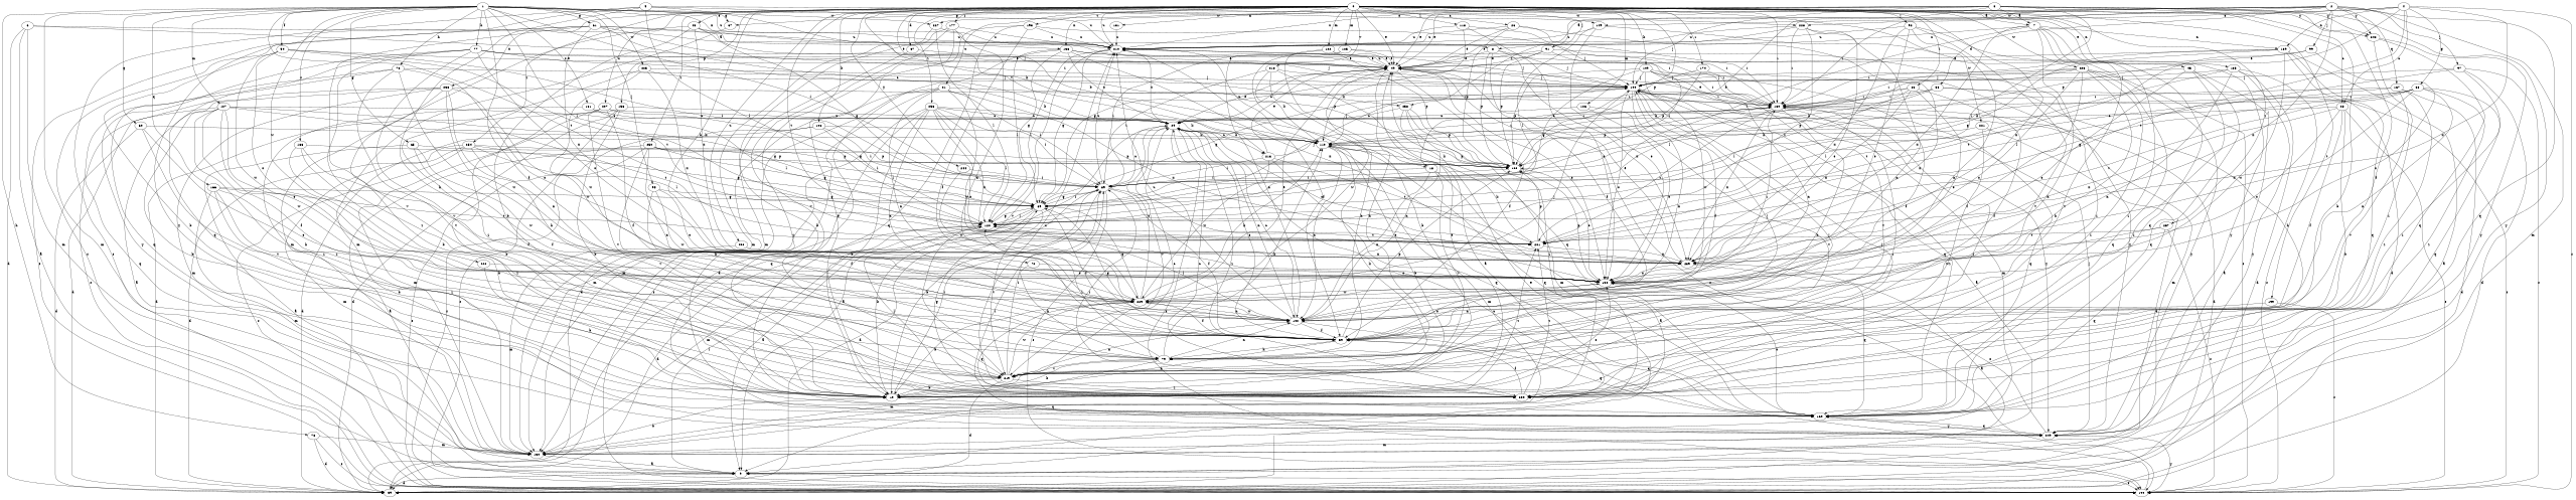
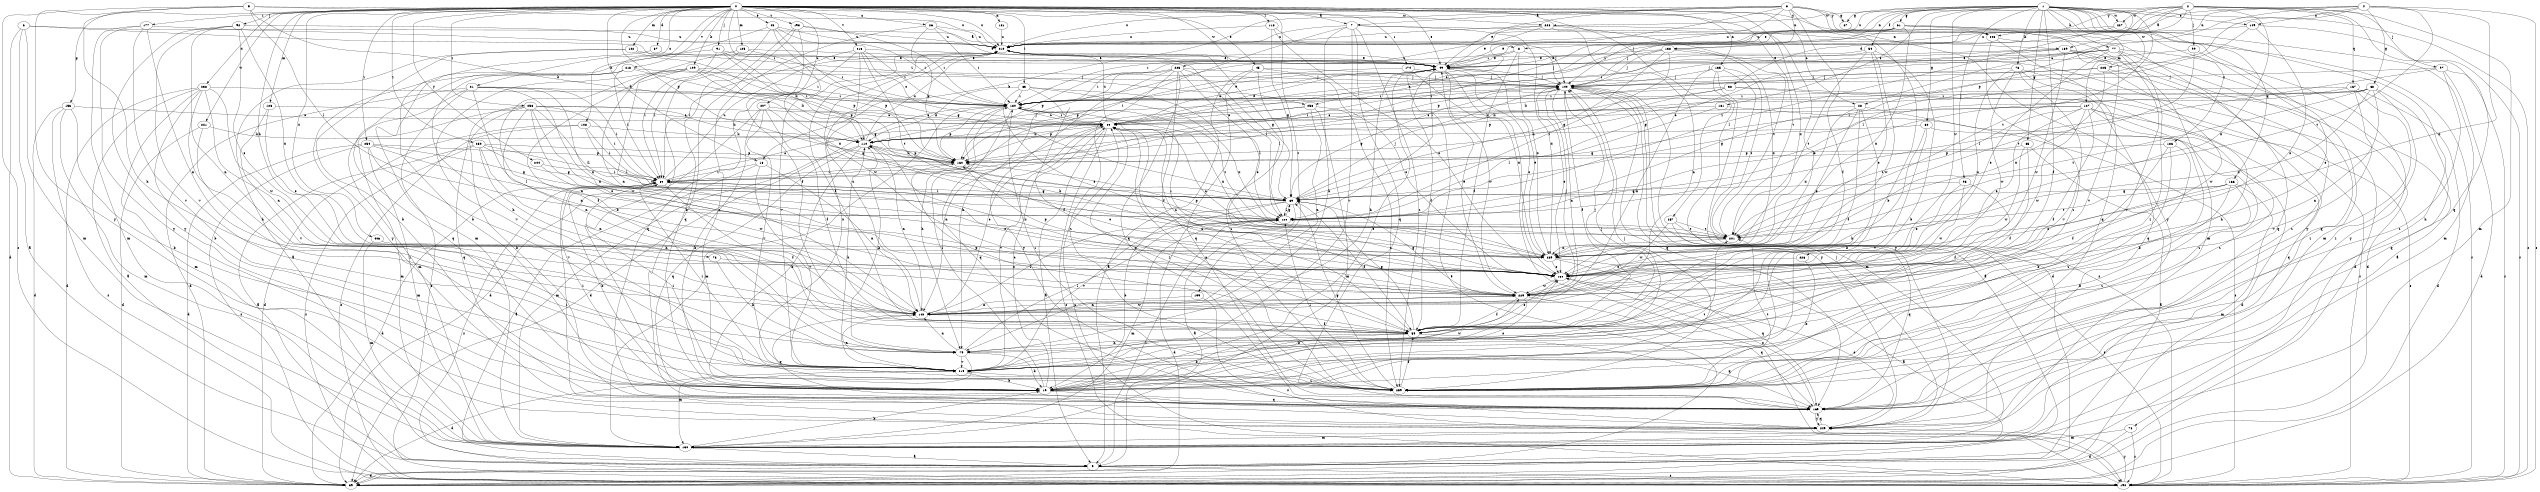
  strict digraph {
    0
    7
    18
    21
    26
    28
    37
    43
    45
    49
    73
    83
    91
    92
    108
    109
    118
    122
    125
    126
    131
    135
    156
    160
    174
    177
    180
    n28 [label=193]
    199
    201
    n31 [label=406]
    207
    210
    213
    218
    221
    223
    238
    239
    244
    248
    250
    254
    256
    257
    89
    169
    139
    79
    219
    259
    9
    140
    190
    130
    39
    229
    59
    19
    29
    150
    69
    100
    120
    110
    249
    1
    54
    60
    61
    65
    67
    76
    77
    78
    95
    127
    138
    149
    166
    181
    186
    225
    226
    227
    2
    38
    97
    99
    167
    228
    258
    3
    4
    8
    68
    5
    6
    0 -> 7 [label=a]
    0 -> 18 [label=b]
    0 -> 21 [label=c]
    0 -> 26 [label=c]
    0 -> 28 [label=c]
    0 -> 37 [label=d]
    0 -> 43 [label=e]
    0 -> 45 [label=e]
    0 -> 49 [label=e]
    0 -> 73 [label=h]
    0 -> 83 [label=i]
    0 -> 91 [label=j]
    0 -> 92 [label=j]
    0 -> 108 [label=k]
    0 -> 109 [label=k]
    0 -> 118 [label=l]
    0 -> 122 [label=m]
    0 -> 125 [label=m]
    0 -> 126 [label=m]
    0 -> 131 [label=n]
    0 -> 135 [label=n]
    0 -> 156 [label=p]
    0 -> 160 [label=p]
    0 -> 174 [label=r]
    0 -> 177 [label=r]
    0 -> 180 [label=r]
    0 -> n28 [label=t]
    0 -> 199 [label=t]
    0 -> 201 [label=t]
    0 -> n31 [label=u]
    0 -> 207 [label=u]
    0 -> 210 [label=u]
    0 -> 213 [label=v]
    0 -> 218 [label=v]
    0 -> 221 [label=w]
    0 -> 223 [label=w]
    0 -> 238 [label=x]
    0 -> 239 [label=x]
    0 -> 244 [label=y]
    0 -> 248 [label=y]
    0 -> 250 [label=z]
    0 -> 254 [label=z]
    0 -> 256 [label=z]
    0 -> 257 [label=z]
    7 -> 210 [label=u]
    7 -> 239 [label=x]
    7 -> 89 [label=i]
    7 -> 169 [label=q]
    7 -> 139 [label=n]
    7 -> 79 [label=h]
    7 -> 219 [label=v]
    7 -> 259 [label=z]
    18 -> 89 [label=i]
    18 -> 219 [label=v]
    18 -> 9 [label=a]
    18 -> 140 [label=n]
    21 -> 180 [label=r]
    21 -> 239 [label=x]
    21 -> 89 [label=i]
    21 -> 140 [label=n]
    21 -> 190 [label=s]
    21 -> 130 [label=m]
    21 -> 39 [label=d]
    21 -> 229 [label=w]
    26 -> 49 [label=e]
    26 -> 160 [label=p]
    26 -> 180 [label=r]
    26 -> 210 [label=u]
    26 -> 259 [label=z]
    28 -> 239 [label=x]
    28 -> 190 [label=s]
    28 -> 59 [label=f]
    28 -> 19 [label=b]
    28 -> 29 [label=c]
    28 -> 150 [label=o]
    37 -> 49 [label=e]
    37 -> 19 [label=b]
    43 -> 180 [label=r]
    43 -> 210 [label=u]
    43 -> 239 [label=x]
    43 -> 130 [label=m]
    43 -> 19 [label=b]
    43 -> 69 [label=g]
    45 -> 169 [label=q]
    45 -> 259 [label=z]
    45 -> 9 [label=a]
    45 -> 150 [label=o]
    45 -> 100 [label=j]
    49 -> 210 [label=u]
    49 -> 79 [label=h]
    49 -> 190 [label=s]
    49 -> 229 [label=w]
    49 -> 59 [label=f]
    49 -> 29 [label=c]
    49 -> 150 [label=o]
    49 -> 100 [label=j]
    73 -> 79 [label=h]
    73 -> 150 [label=o]
    83 -> 180 [label=r]
    83 -> 239 [label=x]
    83 -> 59 [label=f]
    83 -> 150 [label=o]
    83 -> 120 [label=l]
    83 -> 110 [label=k]
    91 -> 49 [label=e]
    91 -> 160 [label=p]
    91 -> 89 [label=i]
    91 -> 110 [label=k]
    91 -> 249 [label=y]
    92 -> 210 [label=u]
    92 -> 239 [label=x]
    92 -> 219 [label=v]
    92 -> 140 [label=n]
    92 -> 150 [label=o]
    92 -> 249 [label=y]
    108 -> 89 [label=i]
    108 -> 190 [label=s]
    108 -> 39 [label=d]
    108 -> 120 [label=l]
    108 -> 110 [label=k]
    109 -> 160 [label=p]
    109 -> 180 [label=r]
    109 -> 219 [label=v]
    109 -> 140 [label=n]
    109 -> 229 [label=w]
    109 -> 59 [label=f]
    109 -> 69 [label=g]
    109 -> 100 [label=j]
    118 -> 210 [label=u]
    118 -> 150 [label=o]
    118 -> 69 [label=g]
    118 -> 100 [label=j]
    122 -> 49 [label=e]
    122 -> 160 [label=p]
    122 -> 9 [label=a]
    122 -> 19 [label=b]
    125 -> 49 [label=e]
    125 -> 180 [label=r]
    125 -> 89 [label=i]
    125 -> 140 [label=n]
    126 -> 219 [label=v]
    126 -> 29 [label=c]
    126 -> 150 [label=o]
    131 -> 210 [label=u]
    135 -> 201 [label=t]
    135 -> 140 [label=n]
    135 -> 190 [label=s]
    135 -> 39 [label=d]
    135 -> 100 [label=j]
    135 -> 249 [label=y]
    156 -> 190 [label=s]
    156 -> 130 [label=m]
    156 -> 39 [label=d]
    156 -> 19 [label=b]
    156 -> 29 [label=c]
    160 -> 89 [label=i]
    160 -> 150 [label=o]
    160 -> 110 [label=k]
    174 -> 160 [label=p]
    174 -> 239 [label=x]
    174 -> 100 [label=j]
    177 -> 210 [label=u]
    177 -> 219 [label=v]
    177 -> 140 [label=n]
    177 -> 130 [label=m]
    177 -> 249 [label=y]
    180 -> 49 [label=e]
    180 -> 160 [label=p]
    180 -> 201 [label=t]
    180 -> 239 [label=x]
    180 -> 169 [label=q]
    180 -> 79 [label=h]
    180 -> 130 [label=m]
    180 -> 39 [label=d]
    180 -> 29 [label=c]
    n28 -> 180 [label=r]
    n28 -> 210 [label=u]
    n28 -> 169 [label=q]
    n28 -> 59 [label=f]
    n28 -> 19 [label=b]
    199 -> 140 [label=n]
    199 -> 190 [label=s]
    201 -> 160 [label=p]
    201 -> 239 [label=x]
    201 -> 110 [label=k]
    n31 -> 239 [label=x]
    n31 -> 130 [label=m]
    207 -> 219 [label=v]
    207 -> 39 [label=d]
    207 -> 59 [label=f]
    207 -> 19 [label=b]
    207 -> 29 [label=c]
    207 -> 69 [label=g]
    210 -> 49 [label=e]
    210 -> 219 [label=v]
    210 -> 59 [label=f]
    210 -> 69 [label=g]
    210 -> 120 [label=l]
    213 -> 49 [label=e]
    213 -> 180 [label=r]
    213 -> 201 [label=t]
    213 -> 89 [label=i]
    213 -> 169 [label=q]
    213 -> 229 [label=w]
-   29 -> 213 [label=c]
+   213 -> 29 [label=c]
    218 -> 89 [label=i]
    218 -> 169 [label=q]
    218 -> 79 [label=h]
    218 -> 100 [label=j]
    218 -> 110 [label=k]
    221 -> 259 [label=z]
    221 -> 39 [label=d]
    221 -> 110 [label=k]
    223 -> 180 [label=r]
    223 -> 169 [label=q]
    223 -> 79 [label=h]
    223 -> 259 [label=z]
    223 -> 59 [label=f]
    223 -> 150 [label=o]
    223 -> 100 [label=j]
    223 -> 120 [label=l]
    223 -> 249 [label=y]
    238 -> 180 [label=r]
    238 -> 79 [label=h]
    238 -> 9 [label=a]
    238 -> 140 [label=n]
    238 -> 130 [label=m]
    238 -> 39 [label=d]
    238 -> 229 [label=w]
    238 -> 19 [label=b]
    239 -> 49 [label=e]
    239 -> 169 [label=q]
    239 -> 9 [label=a]
    239 -> 29 [label=c]
    239 -> 150 [label=o]
    244 -> 89 [label=i]
    244 -> 229 [label=w]
    248 -> 169 [label=q]
    248 -> 259 [label=z]
    248 -> 249 [label=y]
    250 -> 160 [label=p]
    250 -> 89 [label=i]
    250 -> 79 [label=h]
    250 -> 9 [label=a]
    250 -> 140 [label=n]
    250 -> 190 [label=s]
    250 -> 69 [label=g]
    254 -> 160 [label=p]
    254 -> 219 [label=v]
    254 -> 190 [label=s]
    254 -> 130 [label=m]
    254 -> 39 [label=d]
    254 -> 69 [label=g]
    254 -> 120 [label=l]
    256 -> 239 [label=x]
    256 -> 89 [label=i]
    256 -> 169 [label=q]
    256 -> 140 [label=n]
    256 -> 130 [label=m]
    256 -> 19 [label=b]
    256 -> 29 [label=c]
    256 -> 150 [label=o]
    256 -> 120 [label=l]
    256 -> 110 [label=k]
    257 -> 201 [label=t]
    257 -> 169 [label=q]
    257 -> 190 [label=s]
    257 -> 229 [label=w]
    89 -> 210 [label=u]
    89 -> 190 [label=s]
    89 -> 39 [label=d]
    89 -> 59 [label=f]
    89 -> 19 [label=b]
    89 -> 29 [label=c]
    89 -> 150 [label=o]
    89 -> 69 [label=g]
    169 -> 150 [label=o]
    169 -> 249 [label=y]
    139 -> 49 [label=e]
    139 -> 180 [label=r]
    139 -> 169 [label=q]
    139 -> 9 [label=a]
    139 -> 39 [label=d]
    139 -> 229 [label=w]
    139 -> 69 [label=g]
    79 -> 219 [label=v]
    79 -> 140 [label=n]
    79 -> 130 [label=m]
    79 -> 19 [label=b]
    79 -> 120 [label=l]
    79 -> 110 [label=k]
    219 -> 89 [label=i]
    219 -> 259 [label=z]
    219 -> 140 [label=n]
    219 -> 39 [label=d]
    219 -> 229 [label=w]
    219 -> 19 [label=b]
    219 -> 100 [label=j]
    219 -> 110 [label=k]
    259 -> 180 [label=r]
    259 -> 201 [label=t]
    259 -> 210 [label=u]
    259 -> 89 [label=i]
    259 -> 59 [label=f]
    259 -> 29 [label=c]
    259 -> 69 [label=g]
    259 -> 100 [label=j]
    259 -> 120 [label=l]
    9 -> 190 [label=s]
    9 -> 39 [label=d]
    9 -> 120 [label=l]
    140 -> 210 [label=u]
    140 -> 169 [label=q]
    140 -> 229 [label=w]
    140 -> 59 [label=f]
    140 -> 29 [label=c]
    140 -> 120 [label=l]
    190 -> 29 [label=c]
    190 -> 249 [label=y]
    130 -> 9 [label=a]
    130 -> 19 [label=b]
    39 -> 49 [label=e]
    229 -> 49 [label=e]
    229 -> 169 [label=q]
    229 -> 140 [label=n]
    229 -> 59 [label=f]
    229 -> 19 [label=b]
    229 -> 29 [label=c]
    229 -> 69 [label=g]
    229 -> 100 [label=j]
    229 -> 110 [label=k]
    59 -> 160 [label=p]
    59 -> 169 [label=q]
    59 -> 79 [label=h]
    59 -> 19 [label=b]
    59 -> 29 [label=c]
    59 -> 150 [label=o]
    59 -> 69 [label=g]
    59 -> 100 [label=j]
    19 -> 49 [label=e]
    19 -> 180 [label=r]
    19 -> 201 [label=t]
    19 -> 89 [label=i]
    19 -> 169 [label=q]
    19 -> 29 [label=c]
    19 -> 150 [label=o]
    29 -> 49 [label=e]
    29 -> 180 [label=r]
    29 -> 210 [label=u]
    29 -> 219 [label=v]
    29 -> 259 [label=z]
    29 -> 9 [label=a]
    29 -> 140 [label=n]
    29 -> 190 [label=s]
    29 -> 110 [label=k]
    150 -> 160 [label=p]
    150 -> 180 [label=r]
    150 -> 229 [label=w]
    69 -> 89 [label=i]
    69 -> 219 [label=v]
    69 -> 9 [label=a]
    69 -> 59 [label=f]
    69 -> 19 [label=b]
    69 -> 100 [label=j]
    69 -> 120 [label=l]
    100 -> 180 [label=r]
    100 -> 169 [label=q]
    100 -> 9 [label=a]
    100 -> 140 [label=n]
    100 -> 130 [label=m]
    100 -> 59 [label=f]
    100 -> 150 [label=o]
    100 -> 69 [label=g]
    100 -> 249 [label=y]
    120 -> 201 [label=t]
    120 -> 130 [label=m]
    120 -> 39 [label=d]
    120 -> 69 [label=g]
    110 -> 160 [label=p]
    110 -> 210 [label=u]
    110 -> 169 [label=q]
    110 -> 140 [label=n]
    110 -> 130 [label=m]
    110 -> 19 [label=b]
    110 -> 100 [label=j]
    249 -> 89 [label=i]
    249 -> 169 [label=q]
    249 -> 130 [label=m]
    249 -> 150 [label=o]
    249 -> 100 [label=j]
    1 -> 201 [label=t]
    1 -> 210 [label=u]
    1 -> 89 [label=i]
    1 -> 190 [label=s]
    1 -> 59 [label=f]
    1 -> 120 [label=l]
    1 -> 54 [label=f]
    1 -> 60 [label=g]
    1 -> 61 [label=g]
    1 -> 65 [label=g]
    1 -> 67 [label=g]
    1 -> 76 [label=h]
    1 -> 77 [label=h]
    1 -> 78 [label=h]
    1 -> 95 [label=j]
    1 -> 127 [label=m]
    1 -> 138 [label=n]
    1 -> 149 [label=o]
    1 -> 166 [label=q]
    1 -> 181 [label=s]
    1 -> 186 [label=s]
    1 -> 225 [label=w]
    1 -> 226 [label=w]
    1 -> 227 [label=w]
    54 -> 49 [label=e]
    54 -> 201 [label=t]
    54 -> 89 [label=i]
    54 -> 229 [label=w]
    54 -> 19 [label=b]
    54 -> 150 [label=o]
    60 -> 79 [label=h]
    60 -> 219 [label=v]
    60 -> 39 [label=d]
    60 -> 110 [label=k]
    61 -> 49 [label=e]
    61 -> 210 [label=u]
    61 -> 239 [label=x]
    61 -> 219 [label=v]
    61 -> 190 [label=s]
    61 -> 130 [label=m]
    61 -> 29 [label=c]
    61 -> 100 [label=j]
    65 -> 160 [label=p]
    65 -> 9 [label=a]
    65 -> 229 [label=w]
    65 -> 59 [label=f]
    67 -> 130 [label=m]
    76 -> 169 [label=q]
    76 -> 219 [label=v]
    76 -> 190 [label=s]
    76 -> 229 [label=w]
    76 -> 150 [label=o]
    76 -> 100 [label=j]
    77 -> 49 [label=e]
    77 -> 160 [label=p]
    77 -> 169 [label=q]
    77 -> 219 [label=v]
    77 -> 259 [label=z]
    77 -> 150 [label=o]
    77 -> 100 [label=j]
    77 -> 249 [label=y]
    78 -> 190 [label=s]
    78 -> 130 [label=m]
    78 -> 39 [label=d]
    95 -> 229 [label=w]
    95 -> 59 [label=f]
    95 -> 150 [label=o]
    95 -> 69 [label=g]
    127 -> 201 [label=t]
    127 -> 169 [label=q]
    127 -> 259 [label=z]
    127 -> 229 [label=w]
    127 -> 59 [label=f]
    127 -> 19 [label=b]
    127 -> 29 [label=c]
    127 -> 150 [label=o]
    127 -> 69 [label=g]
    138 -> 49 [label=e]
    138 -> 239 [label=x]
    138 -> 39 [label=d]
    138 -> 29 [label=c]
    138 -> 69 [label=g]
    138 -> 100 [label=j]
    138 -> 120 [label=l]
    149 -> 210 [label=u]
    149 -> 190 [label=s]
    149 -> 150 [label=o]
    149 -> 120 [label=l]
    166 -> 201 [label=t]
    166 -> 259 [label=z]
    166 -> 130 [label=m]
    166 -> 19 [label=b]
    166 -> 150 [label=o]
    166 -> 69 [label=g]
    181 -> 259 [label=z]
    181 -> 29 [label=c]
    181 -> 120 [label=l]
    186 -> 160 [label=p]
    186 -> 259 [label=z]
    186 -> 59 [label=f]
    186 -> 19 [label=b]
    225 -> 239 [label=x]
    225 -> 259 [label=z]
    225 -> 229 [label=w]
    225 -> 100 [label=j]
    225 -> 110 [label=k]
    226 -> 19 [label=b]
    226 -> 150 [label=o]
    227 -> 210 [label=u]
    227 -> 130 [label=m]
    227 -> 120 [label=l]
    2 -> 49 [label=e]
    2 -> 180 [label=r]
    2 -> 239 [label=x]
    2 -> 248 [label=y]
    2 -> 169 [label=q]
    2 -> 130 [label=m]
    2 -> 227 [label=w]
    2 -> 38 [label=d]
    2 -> 97 [label=j]
    2 -> 99 [label=j]
    2 -> 167 [label=q]
    2 -> 228 [label=w]
    2 -> 258 [label=z]
    38 -> 160 [label=p]
    38 -> 180 [label=r]
    38 -> 79 [label=h]
    38 -> 190 [label=s]
    38 -> 110 [label=k]
    97 -> 259 [label=z]
    97 -> 190 [label=s]
    97 -> 39 [label=d]
    97 -> 100 [label=j]
    97 -> 120 [label=l]
    99 -> 49 [label=e]
    99 -> 201 [label=t]
    99 -> 150 [label=o]
    167 -> 180 [label=r]
    167 -> 219 [label=v]
    167 -> 259 [label=z]
    167 -> 39 [label=d]
    167 -> 120 [label=l]
    228 -> 49 [label=e]
    228 -> 180 [label=r]
    228 -> 201 [label=t]
    228 -> 210 [label=u]
    228 -> 140 [label=n]
    228 -> 150 [label=o]
    258 -> 160 [label=p]
    258 -> 259 [label=z]
    258 -> 140 [label=n]
    258 -> 130 [label=m]
    258 -> 29 [label=c]
    3 -> 7 [label=a]
    3 -> 18 [label=b]
    3 -> 49 [label=e]
    3 -> 210 [label=u]
    3 -> 248 [label=y]
    3 -> 59 [label=f]
    3 -> 19 [label=b]
    3 -> 100 [label=j]
    3 -> 120 [label=l]
    3 -> 249 [label=y]
    3 -> 67 [label=g]
    3 -> 138 [label=n]
    4 -> 28 [label=c]
    4 -> 160 [label=p]
    4 -> 201 [label=t]
    4 -> 239 [label=x]
    4 -> 139 [label=n]
    4 -> 190 [label=s]
    4 -> 149 [label=o]
    4 -> 8 [label=a]
    4 -> 68 [label=g]
    8 -> 49 [label=e]
    8 -> 160 [label=p]
    8 -> 239 [label=x]
    8 -> 59 [label=f]
    8 -> 100 [label=j]
    68 -> 180 [label=r]
    68 -> 201 [label=t]
    68 -> 239 [label=x]
    68 -> 169 [label=q]
    68 -> 259 [label=z]
    68 -> 140 [label=n]
    68 -> 69 [label=g]
    68 -> 110 [label=k]
    5 -> 210 [label=u]
    5 -> 79 [label=h]
    5 -> 190 [label=s]
    5 -> 120 [label=l]
    5 -> 110 [label=k]
    5 -> 249 [label=y]
    5 -> 228 [label=w]
    6 -> 9 [label=a]
    6 -> 130 [label=m]
    6 -> 39 [label=d]
    6 -> 258 [label=z]
    6 -> 8 [label=a]
  }
